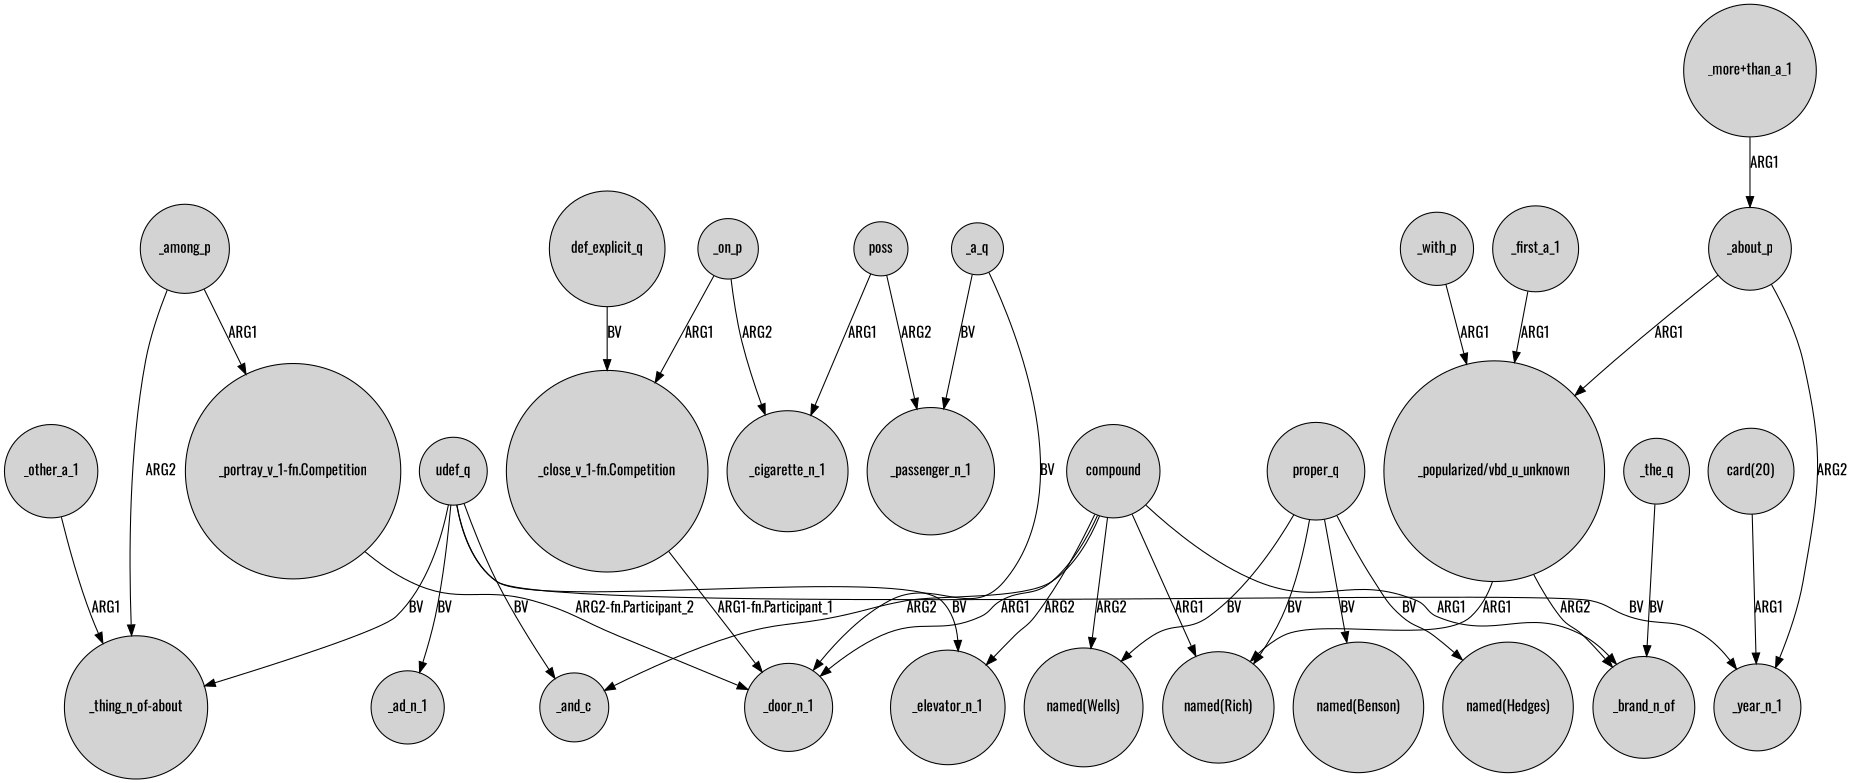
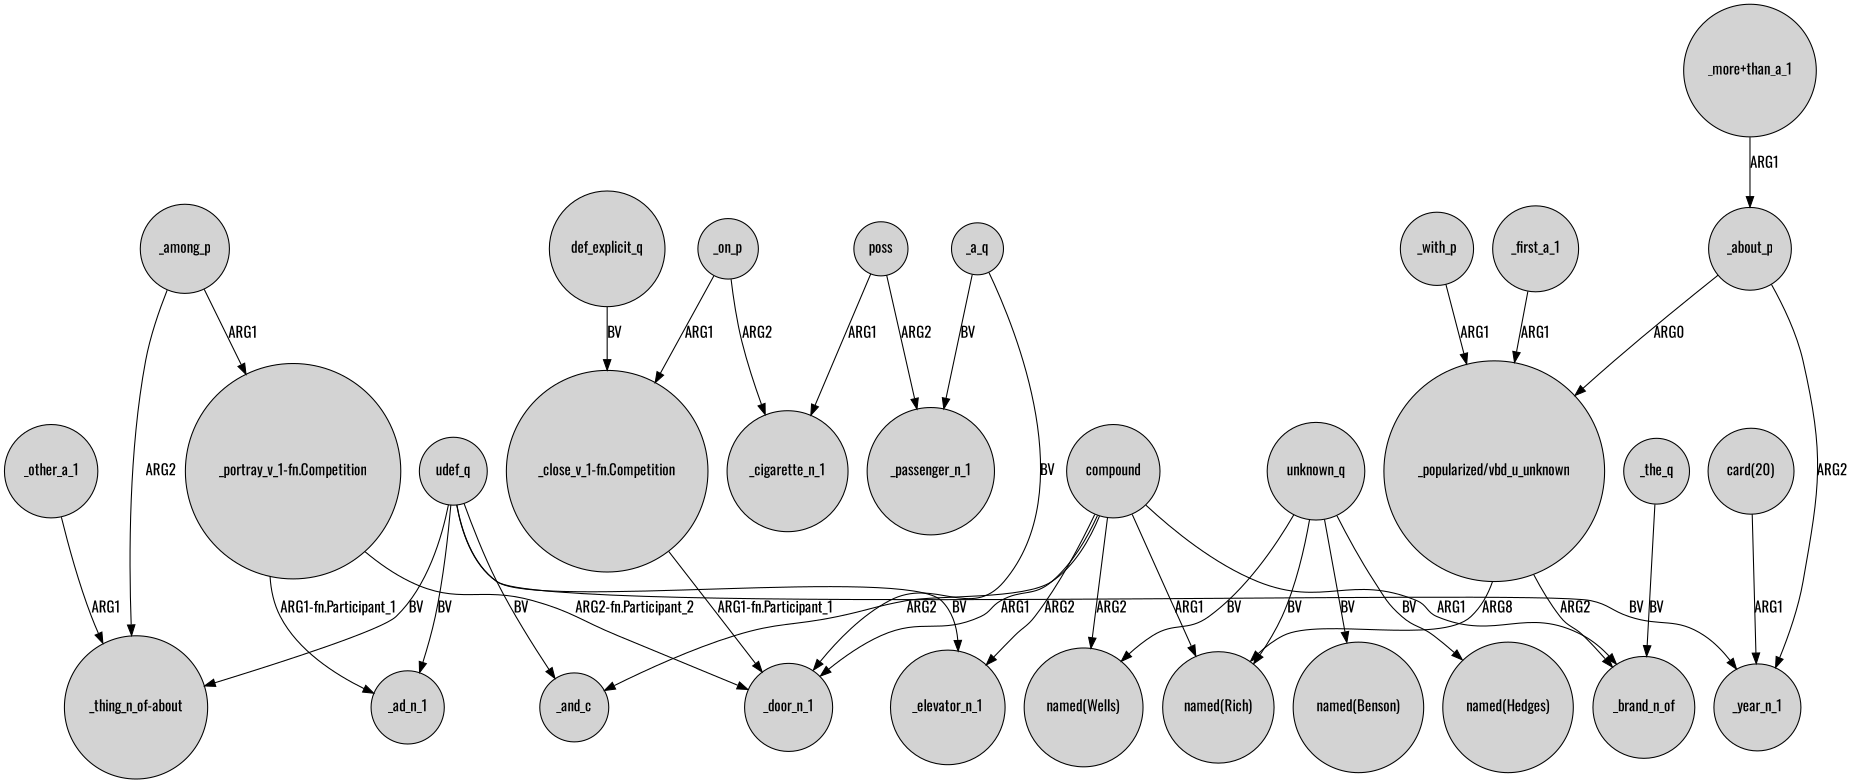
  digraph {
    fontname=Oswald
    node [fontname=Oswald shape=circle style=filled]
    edge [fontname=Oswald]
    _other_a_1
    "_thing_n_of-about"
    "_portray_v_1-fn.Competition"
    _ad_n_1
    _door_n_1
    _on_p
    _cigarette_n_1
    "_close_v_1-fn.Competition"
    compound
    _elevator_n_1
    "named(Rich)"
    _brand_n_of
    _and_c
    "named(Wells)"
-   proper_q
+   proper_q [label=unknown_q]
    "named(Benson)"
    "named(Hedges)"
    _with_p
    "_popularized/vbd_u_unknown"
    poss
    _passenger_n_1
    _a_q
    udef_q
    _year_n_1
    n25 [label=_about_p]
    "_more+than_a_1"
    _among_p
    _first_a_1
    "card(20)"
    _the_q
    def_explicit_q
    _other_a_1 -> "_thing_n_of-about" [label=ARG1]
+   "_portray_v_1-fn.Competition" -> _ad_n_1 [label="ARG1-fn.Participant_1"]
    "_portray_v_1-fn.Competition" -> _door_n_1 [label="ARG2-fn.Participant_2"]
    _on_p -> _cigarette_n_1 [label=ARG2]
    _on_p -> "_close_v_1-fn.Competition" [label=ARG1]
    "_close_v_1-fn.Competition" -> _door_n_1 [label="ARG1-fn.Participant_1"]
    compound -> _door_n_1 [label=ARG1]
    compound -> _elevator_n_1 [label=ARG2]
    compound -> "named(Rich)" [label=ARG1]
    compound -> _brand_n_of [label=ARG1]
    compound -> _and_c [label=ARG2]
    compound -> "named(Wells)" [label=ARG2]
    proper_q -> "named(Rich)" [label=BV]
    proper_q -> "named(Wells)" [label=BV]
    proper_q -> "named(Benson)" [label=BV]
    proper_q -> "named(Hedges)" [label=BV]
    _with_p -> "_popularized/vbd_u_unknown" [label=ARG1]
-   "_popularized/vbd_u_unknown" -> "named(Rich)" [label=ARG1]
+   "_popularized/vbd_u_unknown" -> "named(Rich)" [label=ARG8]
    "_popularized/vbd_u_unknown" -> _brand_n_of [label=ARG2]
    poss -> _cigarette_n_1 [label=ARG1]
    poss -> _passenger_n_1 [label=ARG2]
    _a_q -> _door_n_1 [label=BV]
    _a_q -> _passenger_n_1 [label=BV]
    udef_q -> "_thing_n_of-about" [label=BV]
    udef_q -> _ad_n_1 [label=BV]
    udef_q -> _elevator_n_1 [label=BV]
    udef_q -> _and_c [label=BV]
    udef_q -> _year_n_1 [label=BV]
-   n25 -> "_popularized/vbd_u_unknown" [label=ARG1]
+   n25 -> "_popularized/vbd_u_unknown" [label=ARG0]
    n25 -> _year_n_1 [label=ARG2]
    "_more+than_a_1" -> n25 [label=ARG1]
    _among_p -> "_thing_n_of-about" [label=ARG2]
    _among_p -> "_portray_v_1-fn.Competition" [label=ARG1]
    _first_a_1 -> "_popularized/vbd_u_unknown" [label=ARG1]
    "card(20)" -> _year_n_1 [label=ARG1]
    _the_q -> _brand_n_of [label=BV]
    def_explicit_q -> "_close_v_1-fn.Competition" [label=BV]
  }
